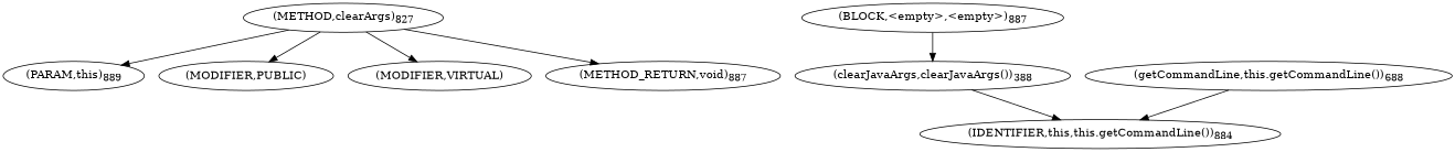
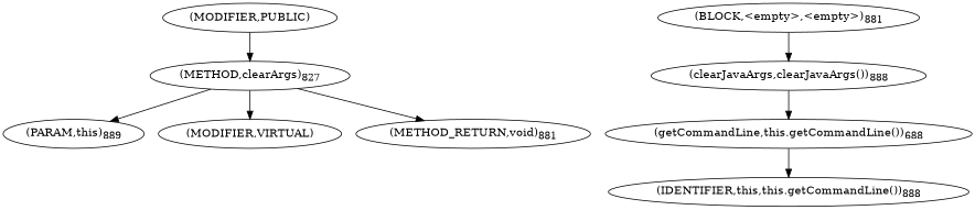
  digraph {
    n1 [label=<(METHOD,clearArgs)<SUB>827</SUB>>]
    n2 [label=<(PARAM,this)<SUB>889</SUB>>]
    n3 [label=<(MODIFIER,PUBLIC)>]
    n4 [label=<(MODIFIER,VIRTUAL)>]
-   n5 [label=<(METHOD_RETURN,void)<SUB>887</SUB>>]
-   n6 [label=<(BLOCK,&lt;empty&gt;,&lt;empty&gt;)<SUB>887</SUB>>]
-   n7 [label=<(clearJavaArgs,clearJavaArgs())<SUB>388</SUB>>]
+   n5 [label=<(METHOD_RETURN,void)<SUB>881</SUB>>]
+   n6 [label=<(BLOCK,&lt;empty&gt;,&lt;empty&gt;)<SUB>881</SUB>>]
+   n7 [label=<(clearJavaArgs,clearJavaArgs())<SUB>888</SUB>>]
    n8 [label=<(getCommandLine,this.getCommandLine())<SUB>688</SUB>>]
-   n9 [label=<(IDENTIFIER,this,this.getCommandLine())<SUB>884</SUB>>]
+   n9 [label=<(IDENTIFIER,this,this.getCommandLine())<SUB>888</SUB>>]
    n1 -> n2
-   n1 -> n3
+   n3 -> n1
    n1 -> n4
    n1 -> n5
    n6 -> n7
-   n7 -> n9
+   n7 -> n8
    n8 -> n9
  }
